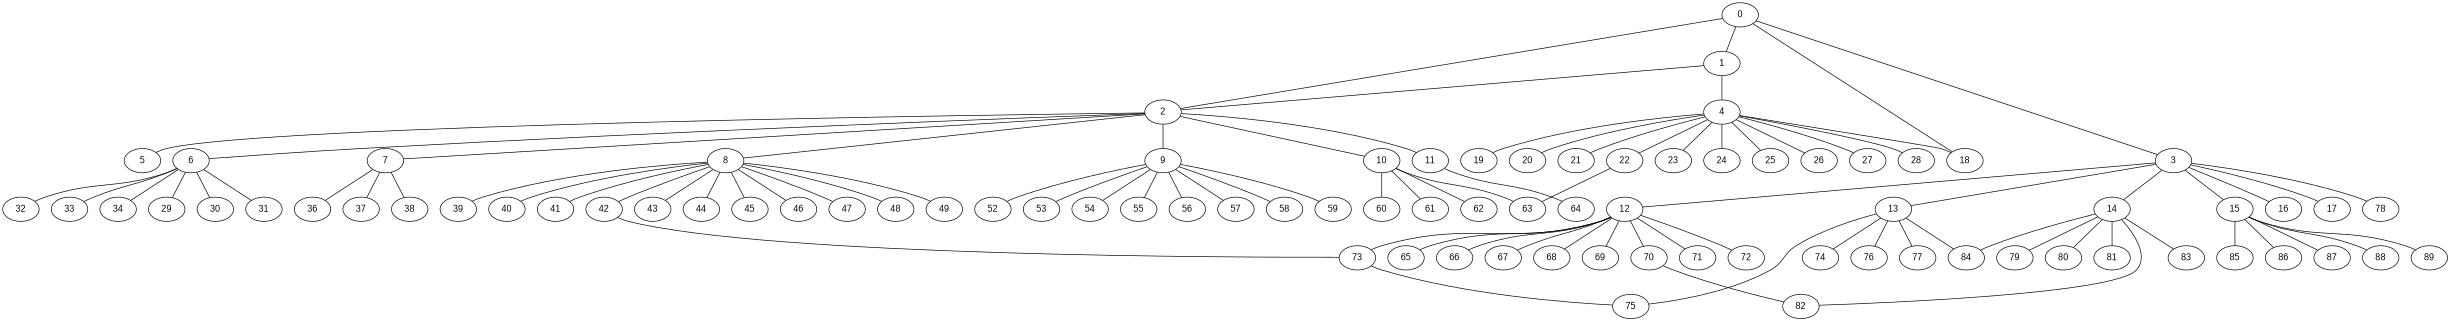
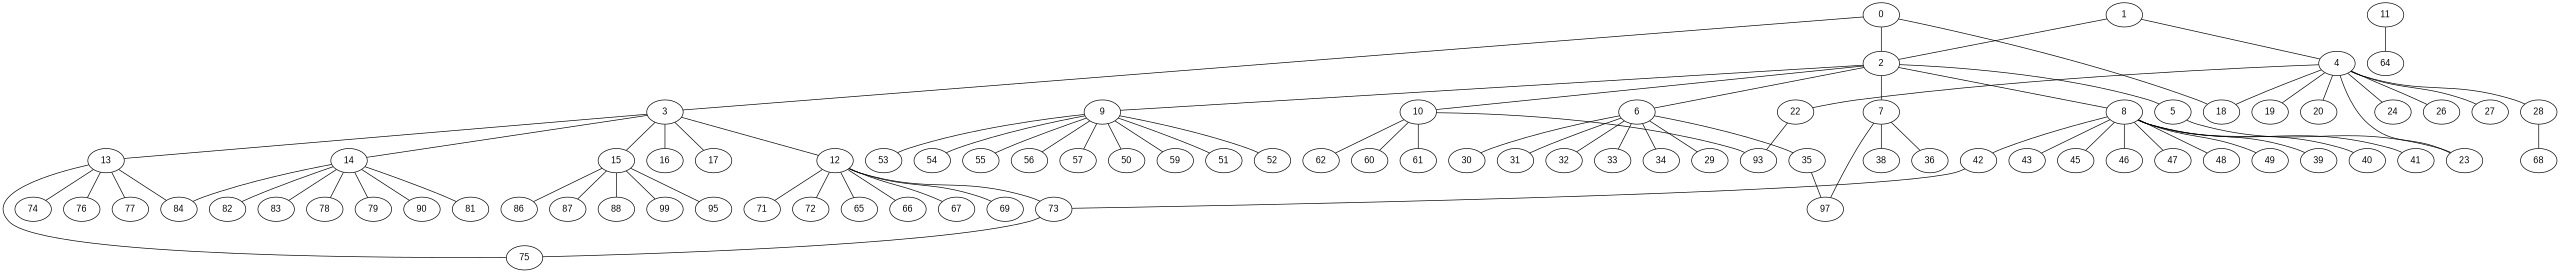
  graph {
    fontname="Liberation Sans"
    node [fontname="Liberation Sans"]
    edge [fontname="Liberation Sans"]
    0
    1
    2
    3
    18
    4
    5
    6
    7
    8
    9
    10
    11
    12
    13
    14
    15
    16
    17
    19
    20
-   21
    22
    23
    24
-   25
    26
    27
    28
    32
    33
+   35
    34
    29
    30
    31
    36
-   37
+   37 [label=97]
    38
    39
    40
    41
    42
    43
-   44
    45
    46
    47
    48
    49
+   51
    52
    53
    54
    55
    56
    57
-   58
+   58 [label=50]
    59
    60
    61
    62
-   63
+   63 [label=93]
    64
    65
    66
    67
    68
    69
-   70
    71
    72
    73
    75
    74
    76
    77
    84
    78
    79
-   80
+   80 [label=90]
    81
    82
    83
-   85
+   85 [label=95]
    86
    87
    88
-   89
-   0 -- 1
+   89 [label=99]
    0 -- 2
    0 -- 3
    0 -- 18
    1 -- 2
    1 -- 4
    2 -- 5
    2 -- 6
    2 -- 7
    2 -- 8
    2 -- 9
    2 -- 10
-   2 -- 11
    3 -- 12
    3 -- 13
    3 -- 14
    3 -- 15
    3 -- 16
    3 -- 17
    4 -- 18
    4 -- 19
    4 -- 20
-   4 -- 21
    4 -- 22
    4 -- 23
    4 -- 24
-   4 -- 25
    4 -- 26
    4 -- 27
    4 -- 28
+   5 -- 23
    6 -- 32
    6 -- 33
+   6 -- 35
    6 -- 34
    6 -- 29
    6 -- 30
    6 -- 31
    7 -- 36
    7 -- 37
    7 -- 38
    8 -- 39
    8 -- 40
    8 -- 41
    8 -- 42
    8 -- 43
-   8 -- 44
    8 -- 45
    8 -- 46
    8 -- 47
    8 -- 48
    8 -- 49
+   9 -- 51
    9 -- 52
    9 -- 53
    9 -- 54
    9 -- 55
    9 -- 56
    9 -- 57
    9 -- 58
    9 -- 59
    10 -- 60
    10 -- 61
    10 -- 62
    10 -- 63
    11 -- 64
    12 -- 65
    12 -- 66
    12 -- 67
-   12 -- 68
+   28 -- 68
    12 -- 69
-   12 -- 70
    12 -- 71
    12 -- 72
    12 -- 73
    13 -- 75
    13 -- 74
    13 -- 76
    13 -- 77
    13 -- 84
    14 -- 84
-   3 -- 78
+   14 -- 78
    14 -- 79
    14 -- 80
    14 -- 81
    14 -- 82
    14 -- 83
    15 -- 85
    15 -- 86
    15 -- 87
    15 -- 88
    15 -- 89
    22 -- 63
+   35 -- 37
    42 -- 73
-   70 -- 82
    73 -- 75
  }
